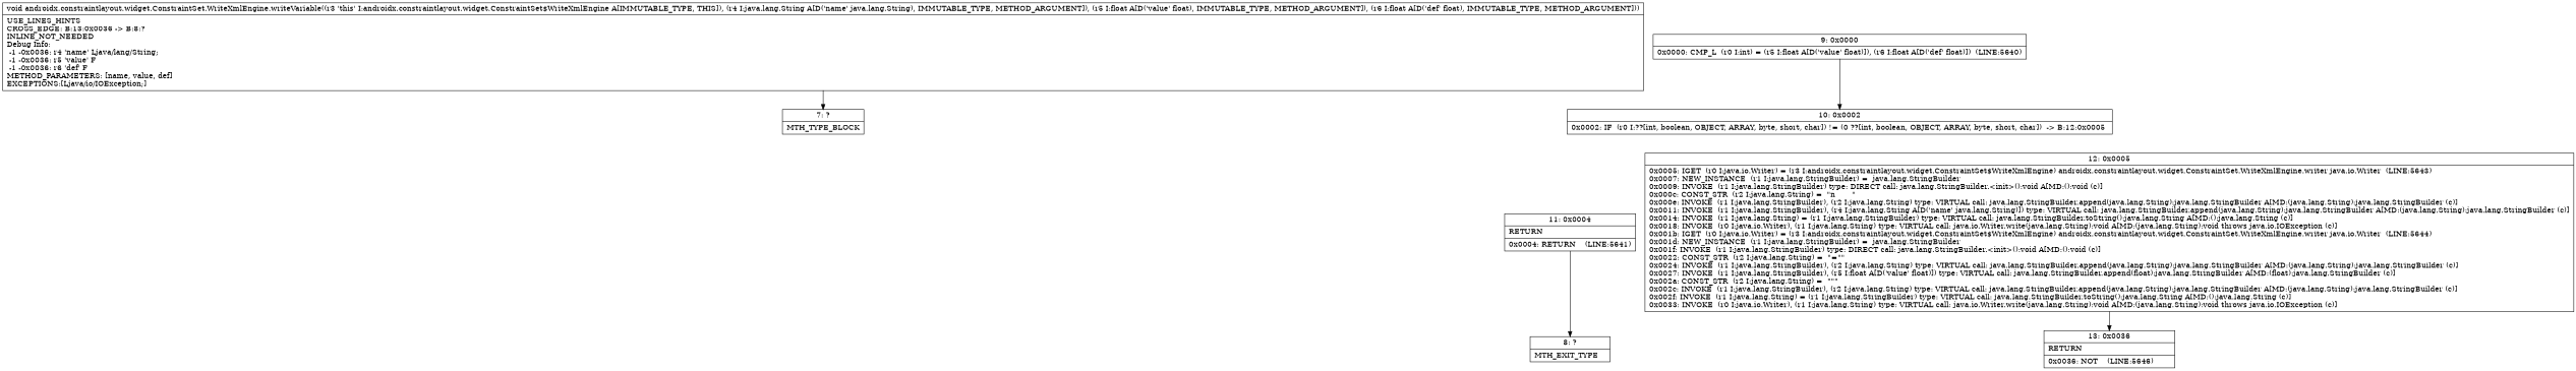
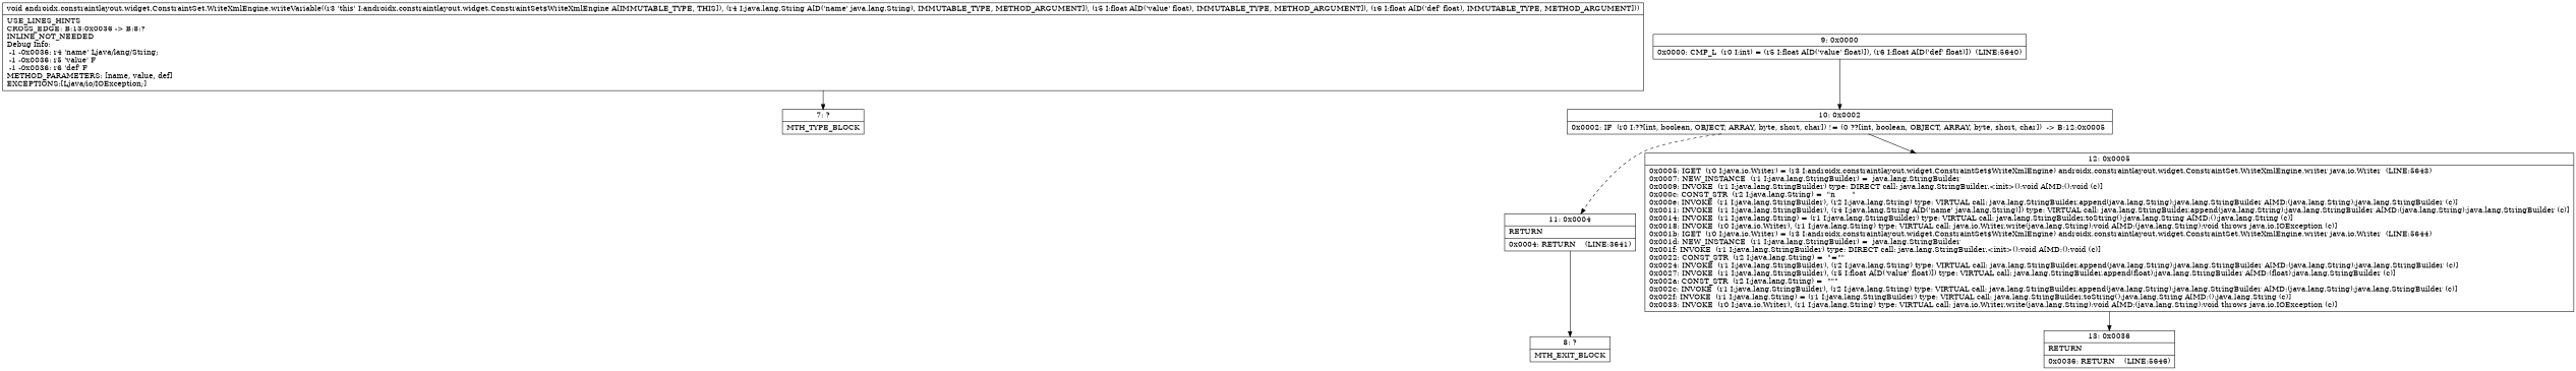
  digraph {
    node [shape=record]
    n1 [label="{7\:\ ?|MTH_TYPE_BLOCK\l}"]
    n2 [label="{9\:\ 0x0000|0x0000: CMP_L  (r0 I:int) = (r5 I:float A[D('value' float)]), (r6 I:float A[D('def' float)])  (LINE:5640)\l}"]
    n3 [label="{10\:\ 0x0002|0x0002: IF  (r0 I:??[int, boolean, OBJECT, ARRAY, byte, short, char]) != (0 ??[int, boolean, OBJECT, ARRAY, byte, short, char])  \-\> B:12:0x0005 \l}"]
-   n4 [label="{11\:\ 0x0004|RETURN\l|0x0004: RETURN    (LINE:5641)\l}"]
+   n4 [label="{11\:\ 0x0004|RETURN\l|0x0004: RETURN    (LINE:3641)\l}"]
    n5 [label="{12\:\ 0x0005|0x0005: IGET  (r0 I:java.io.Writer) = (r3 I:androidx.constraintlayout.widget.ConstraintSet$WriteXmlEngine) androidx.constraintlayout.widget.ConstraintSet.WriteXmlEngine.writer java.io.Writer  (LINE:5643)\l0x0007: NEW_INSTANCE  (r1 I:java.lang.StringBuilder) =  java.lang.StringBuilder \l0x0009: INVOKE  (r1 I:java.lang.StringBuilder) type: DIRECT call: java.lang.StringBuilder.\<init\>():void A[MD:():void (c)]\l0x000c: CONST_STR  (r2 I:java.lang.String) =  \"n       \" \l0x000e: INVOKE  (r1 I:java.lang.StringBuilder), (r2 I:java.lang.String) type: VIRTUAL call: java.lang.StringBuilder.append(java.lang.String):java.lang.StringBuilder A[MD:(java.lang.String):java.lang.StringBuilder (c)]\l0x0011: INVOKE  (r1 I:java.lang.StringBuilder), (r4 I:java.lang.String A[D('name' java.lang.String)]) type: VIRTUAL call: java.lang.StringBuilder.append(java.lang.String):java.lang.StringBuilder A[MD:(java.lang.String):java.lang.StringBuilder (c)]\l0x0014: INVOKE  (r1 I:java.lang.String) = (r1 I:java.lang.StringBuilder) type: VIRTUAL call: java.lang.StringBuilder.toString():java.lang.String A[MD:():java.lang.String (c)]\l0x0018: INVOKE  (r0 I:java.io.Writer), (r1 I:java.lang.String) type: VIRTUAL call: java.io.Writer.write(java.lang.String):void A[MD:(java.lang.String):void throws java.io.IOException (c)]\l0x001b: IGET  (r0 I:java.io.Writer) = (r3 I:androidx.constraintlayout.widget.ConstraintSet$WriteXmlEngine) androidx.constraintlayout.widget.ConstraintSet.WriteXmlEngine.writer java.io.Writer  (LINE:5644)\l0x001d: NEW_INSTANCE  (r1 I:java.lang.StringBuilder) =  java.lang.StringBuilder \l0x001f: INVOKE  (r1 I:java.lang.StringBuilder) type: DIRECT call: java.lang.StringBuilder.\<init\>():void A[MD:():void (c)]\l0x0022: CONST_STR  (r2 I:java.lang.String) =  \"=\"\" \l0x0024: INVOKE  (r1 I:java.lang.StringBuilder), (r2 I:java.lang.String) type: VIRTUAL call: java.lang.StringBuilder.append(java.lang.String):java.lang.StringBuilder A[MD:(java.lang.String):java.lang.StringBuilder (c)]\l0x0027: INVOKE  (r1 I:java.lang.StringBuilder), (r5 I:float A[D('value' float)]) type: VIRTUAL call: java.lang.StringBuilder.append(float):java.lang.StringBuilder A[MD:(float):java.lang.StringBuilder (c)]\l0x002a: CONST_STR  (r2 I:java.lang.String) =  \"\"\" \l0x002c: INVOKE  (r1 I:java.lang.StringBuilder), (r2 I:java.lang.String) type: VIRTUAL call: java.lang.StringBuilder.append(java.lang.String):java.lang.StringBuilder A[MD:(java.lang.String):java.lang.StringBuilder (c)]\l0x002f: INVOKE  (r1 I:java.lang.String) = (r1 I:java.lang.StringBuilder) type: VIRTUAL call: java.lang.StringBuilder.toString():java.lang.String A[MD:():java.lang.String (c)]\l0x0033: INVOKE  (r0 I:java.io.Writer), (r1 I:java.lang.String) type: VIRTUAL call: java.io.Writer.write(java.lang.String):void A[MD:(java.lang.String):void throws java.io.IOException (c)]\l}"]
-   n6 [label="{8\:\ ?|MTH_EXIT_TYPE\l}"]
-   n7 [label="{13\:\ 0x0036|RETURN\l|0x0036: NOT    (LINE:5646)\l}"]
+   n6 [label="{8\:\ ?|MTH_EXIT_BLOCK\l}"]
+   n7 [label="{13\:\ 0x0036|RETURN\l|0x0036: RETURN    (LINE:5646)\l}"]
    n8 [label="{void androidx.constraintlayout.widget.ConstraintSet.WriteXmlEngine.writeVariable((r3 'this' I:androidx.constraintlayout.widget.ConstraintSet$WriteXmlEngine A[IMMUTABLE_TYPE, THIS]), (r4 I:java.lang.String A[D('name' java.lang.String), IMMUTABLE_TYPE, METHOD_ARGUMENT]), (r5 I:float A[D('value' float), IMMUTABLE_TYPE, METHOD_ARGUMENT]), (r6 I:float A[D('def' float), IMMUTABLE_TYPE, METHOD_ARGUMENT]))  | USE_LINES_HINTS\lCROSS_EDGE: B:13:0x0036 \-\> B:8:?\lINLINE_NOT_NEEDED\lDebug Info:\l  \-1 \-0x0036: r4 'name' Ljava\/lang\/String;\l  \-1 \-0x0036: r5 'value' F\l  \-1 \-0x0036: r6 'def' F\lMETHOD_PARAMETERS: [name, value, def]\lEXCEPTIONS:[Ljava\/io\/IOException;]\l}"]
    n2 -> n3
+   n3 -> n4 [style=dashed]
+   n3 -> n5
    n4 -> n6
    n5 -> n7
    n8 -> n1
  }
